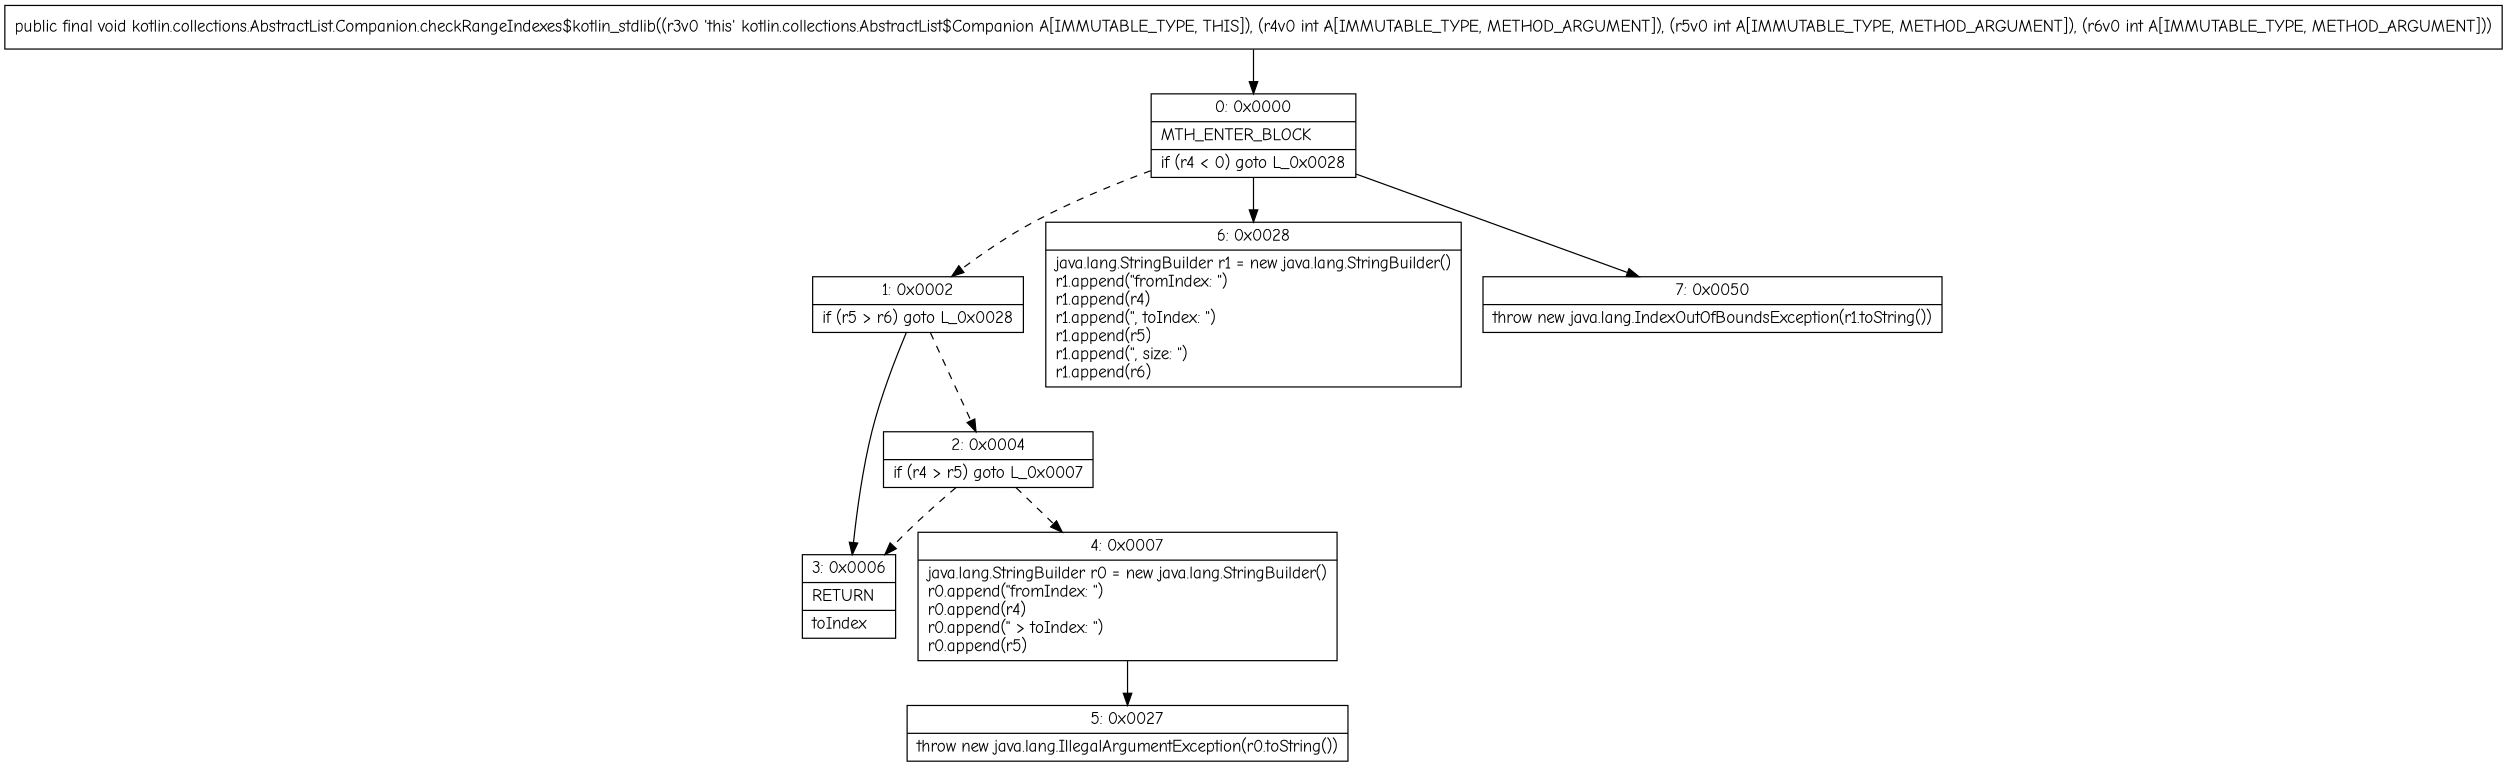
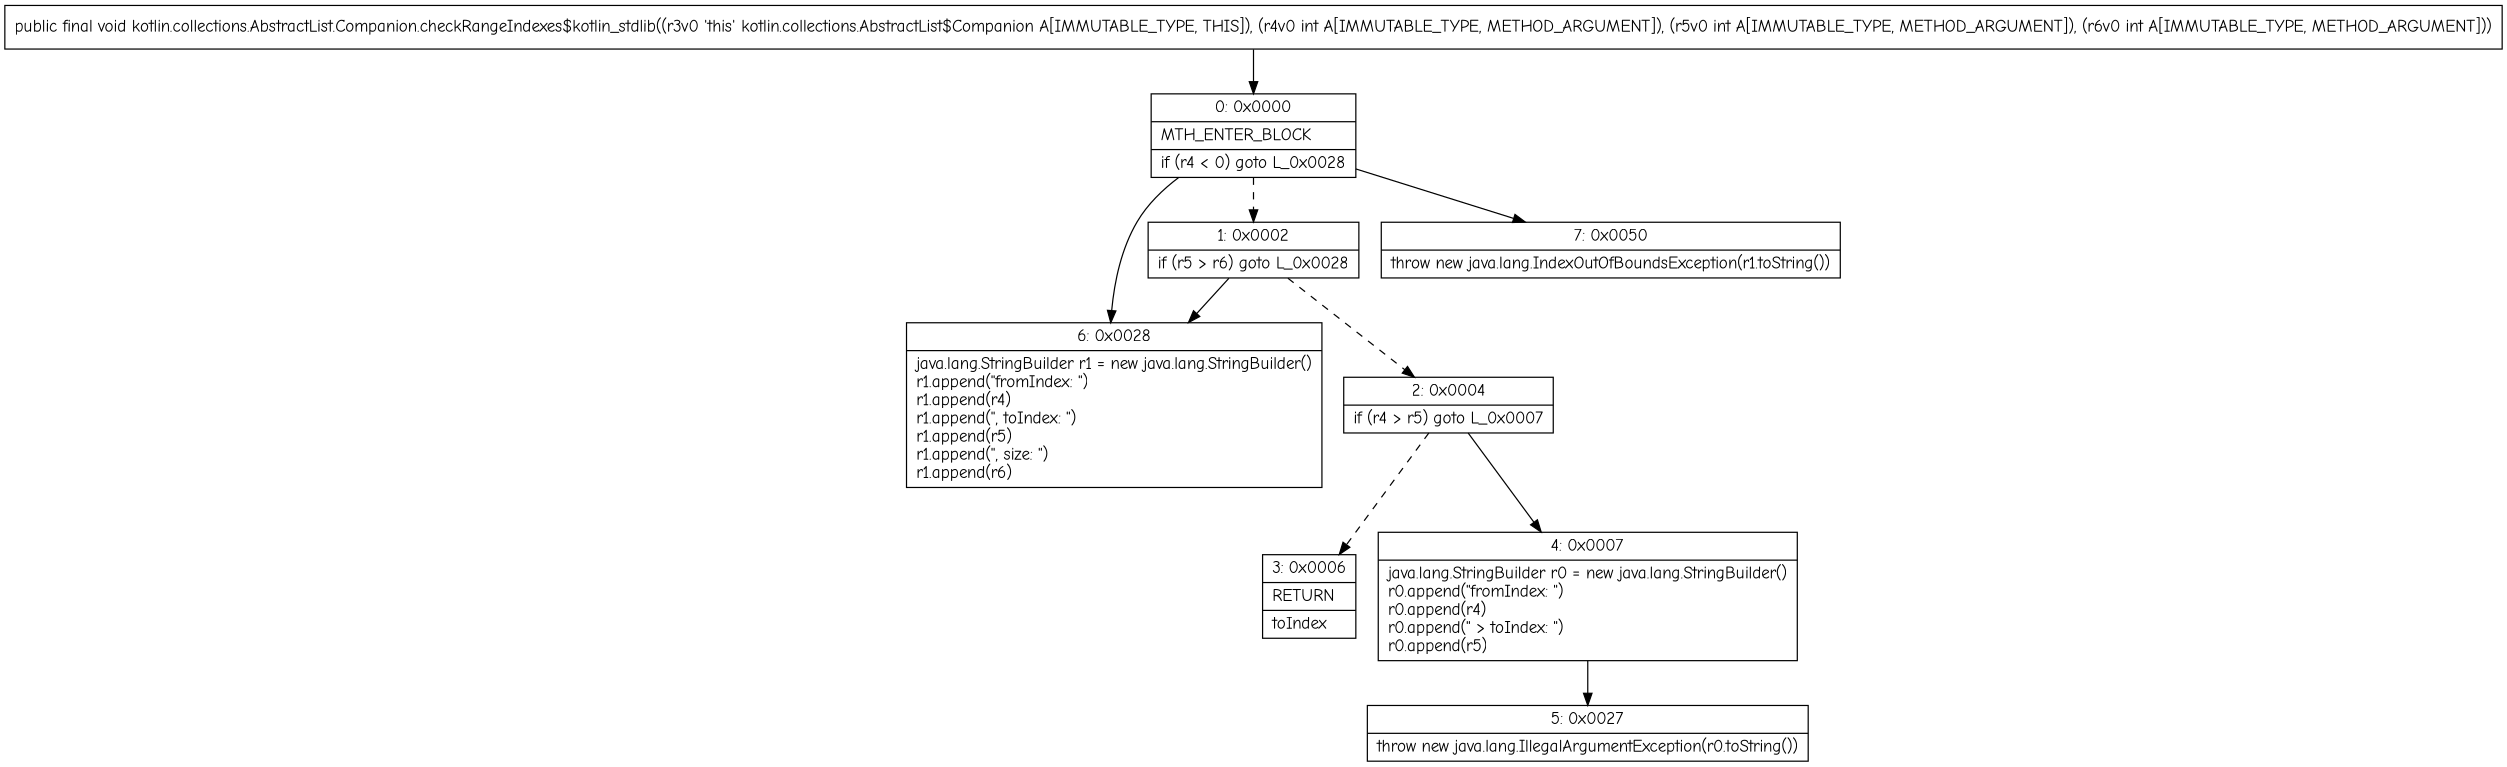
  digraph {
    fontname="Comic Neue"
    node [fontname="Comic Neue" shape=record]
    edge [fontname="Comic Neue"]
    n1 [label="{0\:\ 0x0000|MTH_ENTER_BLOCK\l|if (r4 \< 0) goto L_0x0028\l}"]
    n2 [label="{1\:\ 0x0002|if (r5 \> r6) goto L_0x0028\l}"]
    n3 [label="{6\:\ 0x0028|java.lang.StringBuilder r1 = new java.lang.StringBuilder()\lr1.append(\"fromIndex: \")\lr1.append(r4)\lr1.append(\", toIndex: \")\lr1.append(r5)\lr1.append(\", size: \")\lr1.append(r6)\l}"]
    n4 [label="{7\:\ 0x0050|throw new java.lang.IndexOutOfBoundsException(r1.toString())\l}"]
    n5 [label="{2\:\ 0x0004|if (r4 \> r5) goto L_0x0007\l}"]
    n6 [label="{3\:\ 0x0006|RETURN\l|toIndex\l}"]
    n7 [label="{4\:\ 0x0007|java.lang.StringBuilder r0 = new java.lang.StringBuilder()\lr0.append(\"fromIndex: \")\lr0.append(r4)\lr0.append(\" \> toIndex: \")\lr0.append(r5)\l}"]
    n8 [label="{5\:\ 0x0027|throw new java.lang.IllegalArgumentException(r0.toString())\l}"]
    n9 [label="{public final void kotlin.collections.AbstractList.Companion.checkRangeIndexes$kotlin_stdlib((r3v0 'this' kotlin.collections.AbstractList$Companion A[IMMUTABLE_TYPE, THIS]), (r4v0 int A[IMMUTABLE_TYPE, METHOD_ARGUMENT]), (r5v0 int A[IMMUTABLE_TYPE, METHOD_ARGUMENT]), (r6v0 int A[IMMUTABLE_TYPE, METHOD_ARGUMENT])) }"]
    n1 -> n2 [style=dashed]
    n1 -> n3
    n1 -> n4
-   n2 -> n6
+   n2 -> n3
    n2 -> n5 [style=dashed]
    n5 -> n6 [style=dashed]
-   n5 -> n7 [style=dashed]
+   n5 -> n7
    n7 -> n8
    n9 -> n1
  }
